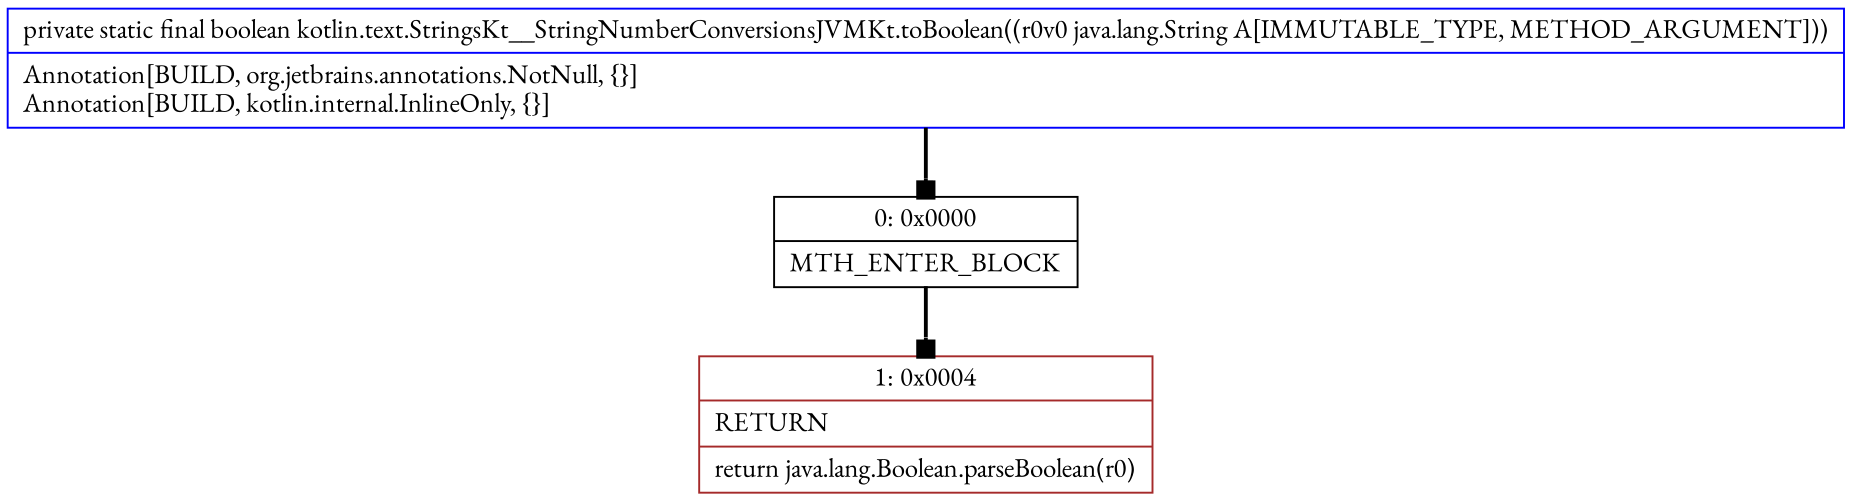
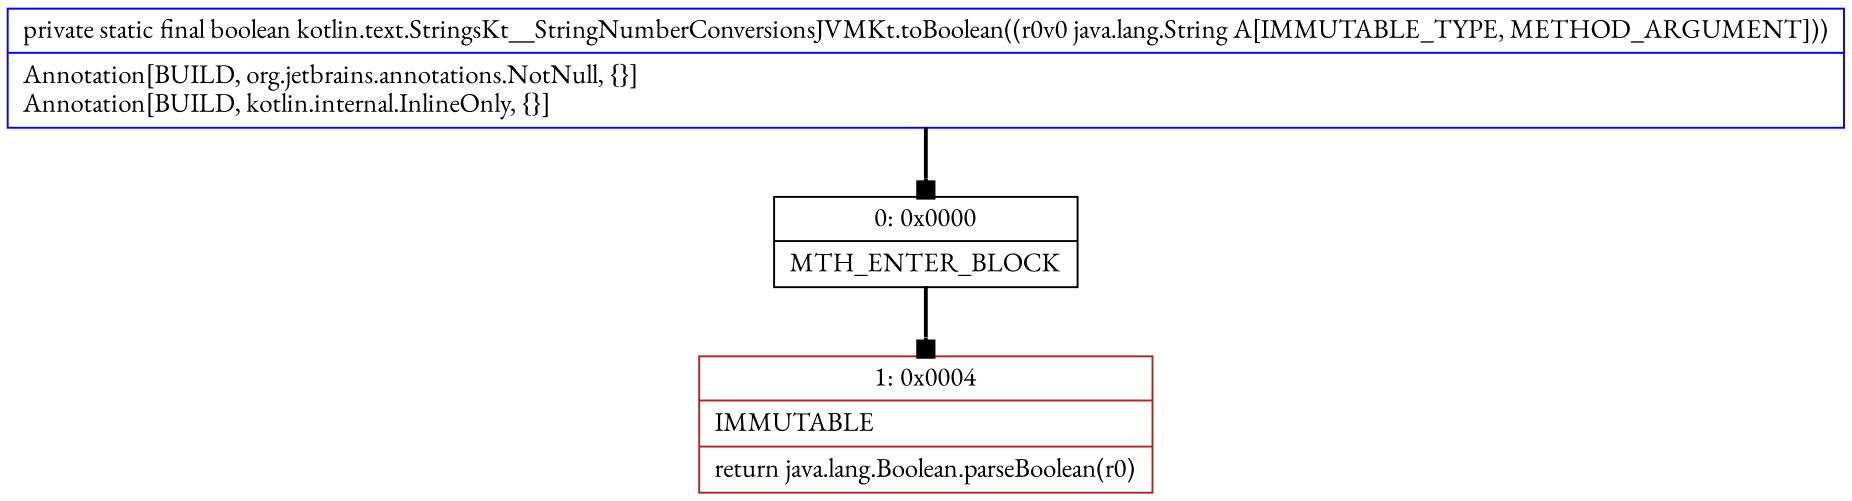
  digraph {
    fontname="EB Garamond"
    node [shape=record fontname="EB Garamond"]
    edge [style=bold arrowhead=box fontname="EB Garamond"]
    n1 [label="{0\:\ 0x0000|MTH_ENTER_BLOCK\l}" color=black]
-   n2 [label="{1\:\ 0x0004|RETURN\l|return java.lang.Boolean.parseBoolean(r0)\l}" color=brown]
+   n2 [label="{1\:\ 0x0004|IMMUTABLE\l|return java.lang.Boolean.parseBoolean(r0)\l}" color=brown]
    n3 [label="{private static final boolean kotlin.text.StringsKt__StringNumberConversionsJVMKt.toBoolean((r0v0 java.lang.String A[IMMUTABLE_TYPE, METHOD_ARGUMENT]))  | Annotation[BUILD, org.jetbrains.annotations.NotNull, \{\}]\lAnnotation[BUILD, kotlin.internal.InlineOnly, \{\}]\l}" color=blue]
    n1 -> n2
    n3 -> n1
  }
